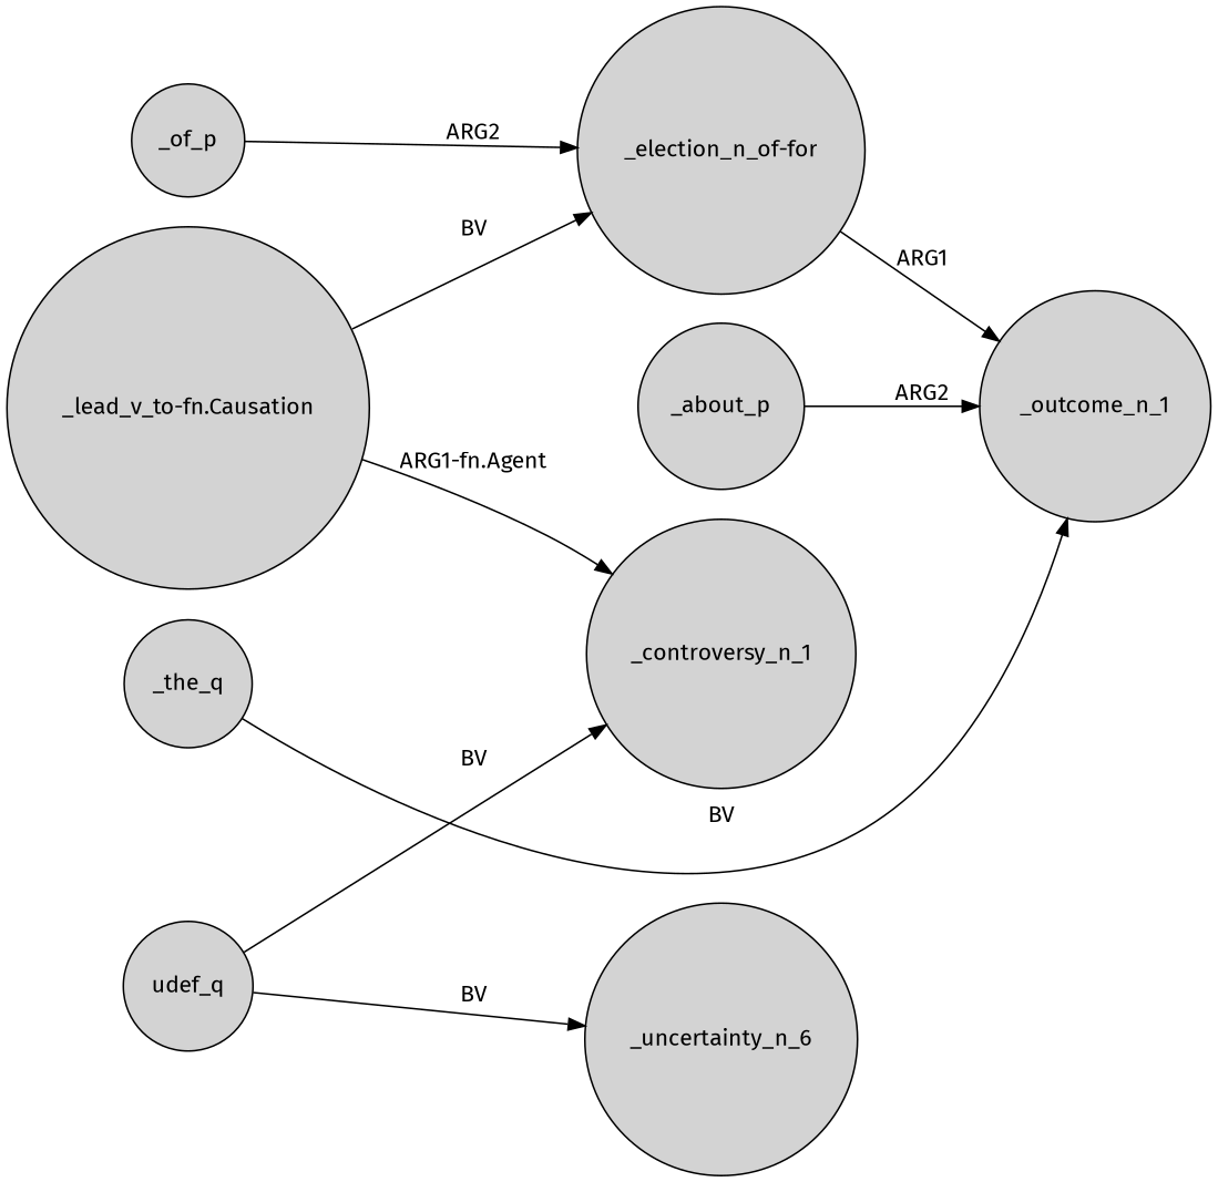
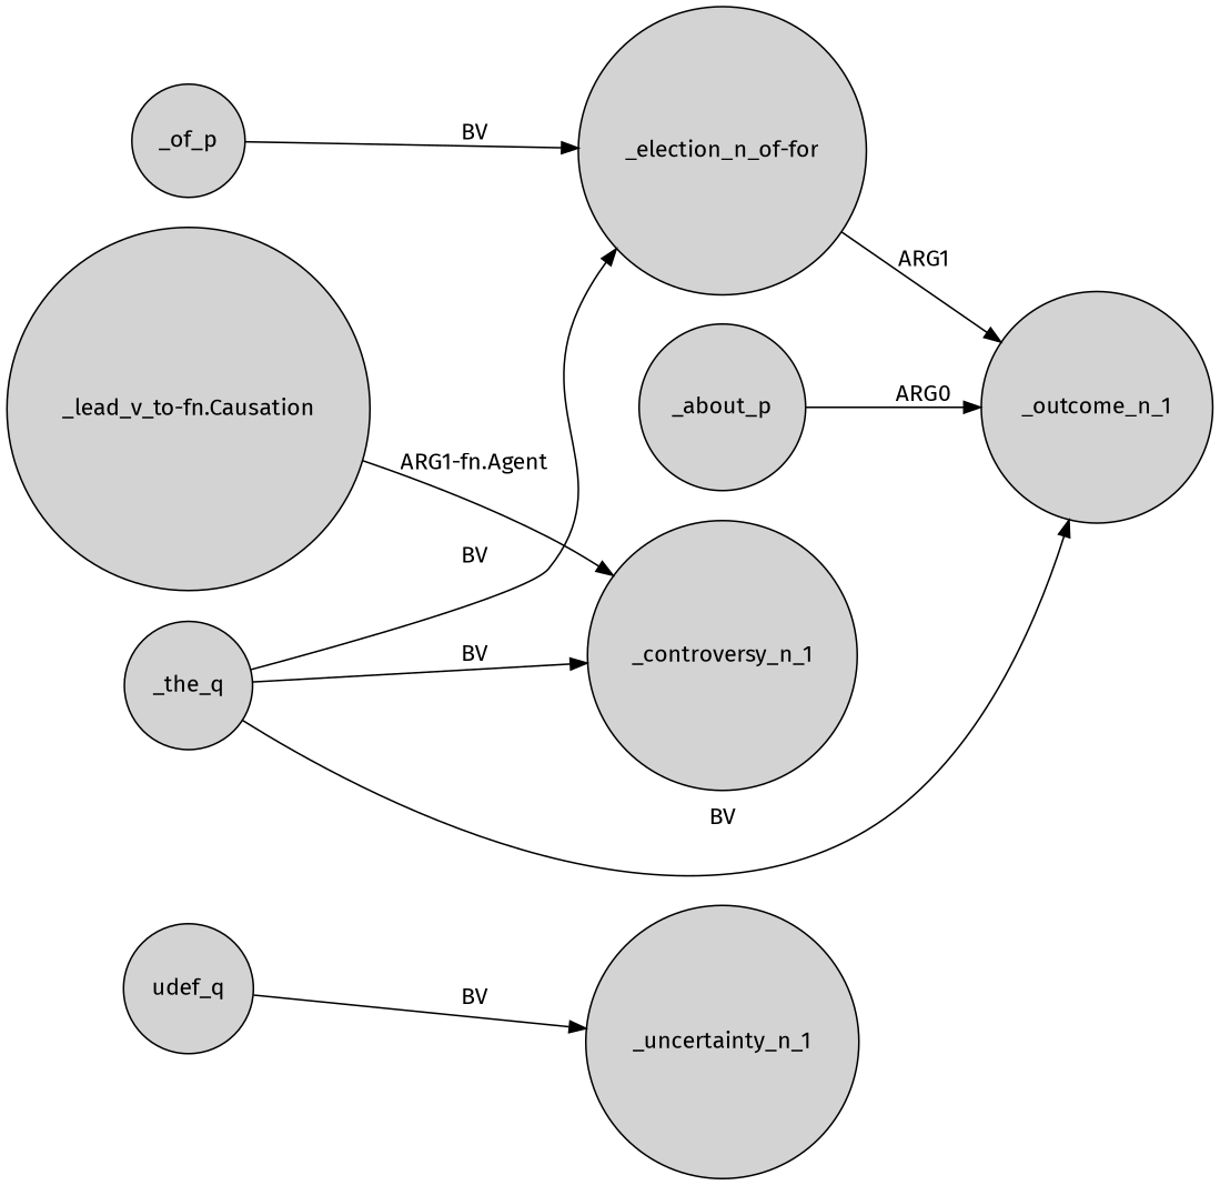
  digraph {
    fontname="Fira Sans"
    rankdir=LR
    node [fontname="Fira Sans" shape=circle style=filled]
    edge [fontname="Fira Sans"]
    "_lead_v_to-fn.Causation"
    _controversy_n_1
    _about_p
    _outcome_n_1
    _of_p
    "_election_n_of-for"
    _the_q
    udef_q
-   _uncertainty_n_1 [label=_uncertainty_n_6]
+   _uncertainty_n_1
    "_lead_v_to-fn.Causation" -> _controversy_n_1 [label="ARG1-fn.Agent"]
-   _about_p -> _outcome_n_1 [label=ARG2]
-   _of_p -> "_election_n_of-for" [label=ARG2]
+   _about_p -> _outcome_n_1 [label=ARG0]
+   _of_p -> "_election_n_of-for" [label=BV]
    "_election_n_of-for" -> _outcome_n_1 [label=ARG1]
-   udef_q -> _controversy_n_1 [label=BV]
+   _the_q -> _controversy_n_1 [label=BV]
    _the_q -> _outcome_n_1 [label=BV]
-   "_lead_v_to-fn.Causation" -> "_election_n_of-for" [label=BV]
+   _the_q -> "_election_n_of-for" [label=BV]
    udef_q -> _uncertainty_n_1 [label=BV]
  }
